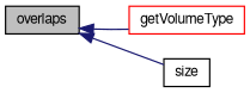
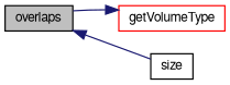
  digraph {
    rankdir=LR
    node [color=black fontname=FreeSans fontsize=10 shape=record]
    edge [color=midnightblue dir=back fontname=FreeSans fontsize=10 labelfontname=FreeSans labelfontsize=10 style=solid]
    n1 [fillcolor=grey75 fontcolor=black height=0.2 label=overlaps style=filled width=0.4]
    n2 [color=red height=0.2 label=getVolumeType width=0.4]
    n3 [height=0.2 label=size width=0.4]
-   n1 -> n2
+   n2 -> n1
    n1 -> n3
  }
